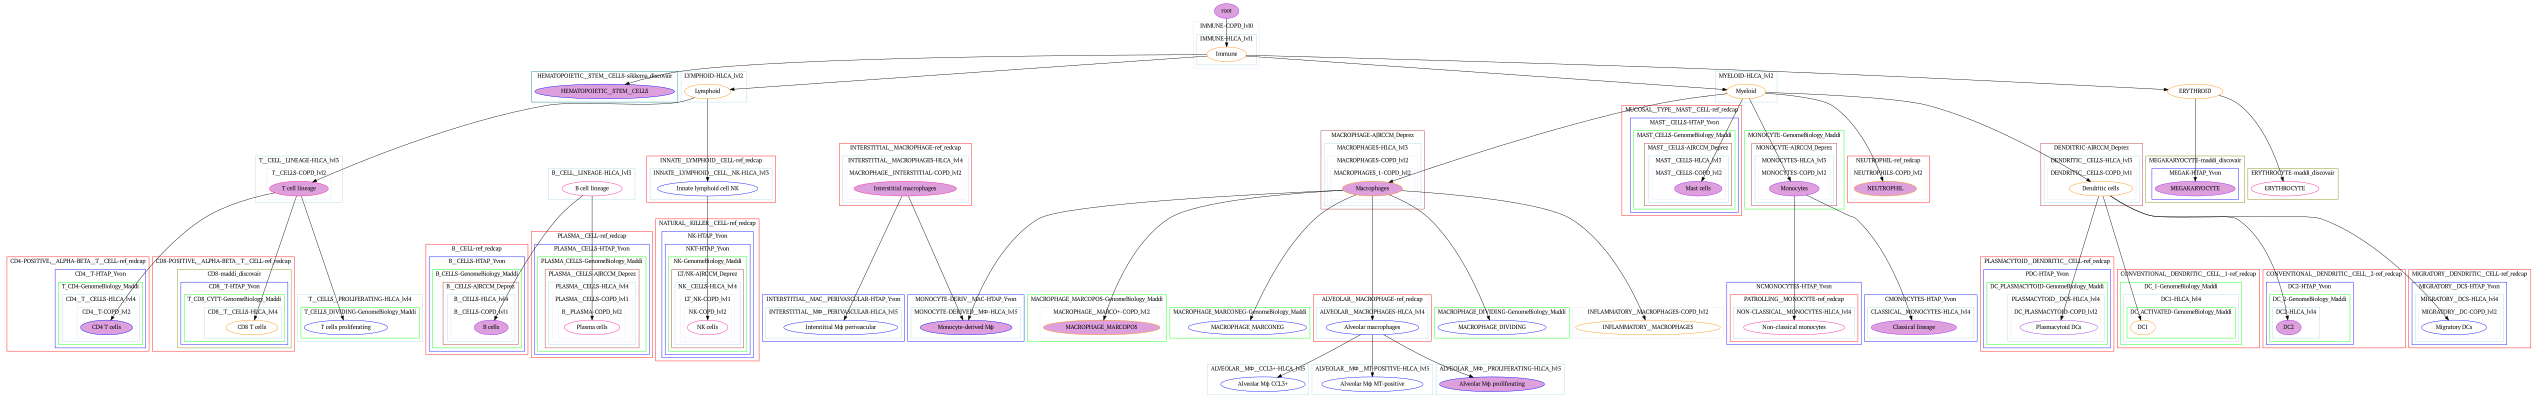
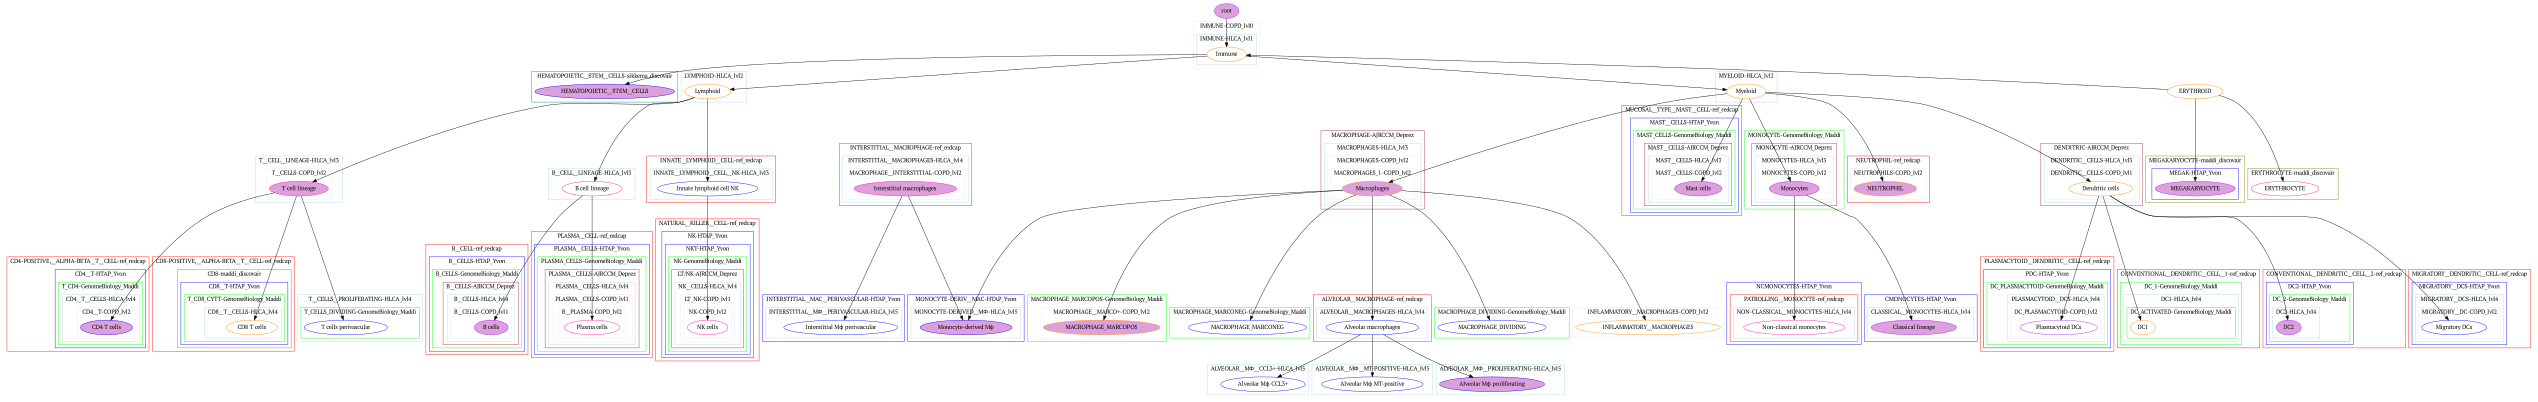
  digraph {
    fontname="PT Serif"
    node [color=blue fillcolor=white fontname="PT Serif" style=filled]
    edge [fontname="PT Serif"]
    n1 [fillcolor=plum height=0.5 label=HEMATOPOIETIC__STEM__CELLS width=4.7482]
    n2 [color=darkorange height=0.5 label=Immune width=1.354]
    n3 [color=deeppink height=0.5 label=ERYTHROCYTE width=2.3109]
    n4 [color=purple fillcolor=plum height=0.5 label=MEGAKARYOCYTE width=2.7261]
    n5 [color=darkorange height=0.5 label=Lymphoid width=1.5707]
    n6 [color=deeppink height=0.5 label="B cell lineage" width=2.0401]
    n7 [color=purple fillcolor=plum height=0.5 label="B cells" width=1.1555]
    n8 [color=deeppink height=0.5 label="Plasma cells" width=1.8957]
    n9 [height=0.5 label="Innate lymphoid cell NK" width=3.4122]
    n10 [color=deeppink height=0.5 label="NK cells" width=1.3721]
    n11 [color=deeppink fillcolor=plum height=0.5 label="T cell lineage" width=2.004]
    n12 [fillcolor=plum height=0.5 label="CD4 T cells" width=1.7693]
    n13 [color=darkorange height=0.5 label="CD8 T cells" width=1.7693]
-   n14 [height=0.5 label="T cells proliferating" width=2.8345]
+   n14 [height=0.5 label="T cells perivascular" width=2.8345]
    n15 [color=darkorange height=0.5 label=Myeloid width=1.336]
    n16 [color=darkorange height=0.5 label="Dendritic cells" width=2.1665]
    n17 [color=darkorange height=0.5 label=DC1 width=0.84854]
    n18 [color=purple fillcolor=plum height=0.5 label=DC2 width=0.84854]
    n19 [height=0.5 label="Migratory DCs" width=2.2026]
    n20 [color=purple height=0.5 label="Plasmacytoid DCs" width=2.6359]
    n21 [color=darkorange fillcolor=plum height=0.5 label=Macrophages width=2.0401]
    n22 [color=darkorange fillcolor=plum height=0.5 label=MACROPHAGE_MARCOPOS width=3.9719]
    n23 [height=0.5 label=MACROPHAGE_MARCONEG width=4.026]
    n24 [height=0.5 label="Alveolar macrophages" width=3.1594]
    n25 [height=0.5 label="Alveolar Mφ CCL3+" width=2.8706]
    n26 [height=0.5 label="Alveolar Mφ MT-positive" width=3.4483]
    n27 [fillcolor=plum height=0.5 label="Alveolar Mφ proliferating" width=3.5747]
    n28 [color=deeppink fillcolor=plum height=0.5 label="Interstitial macrophages" width=3.4844]
    n29 [height=0.5 label="Interstitial Mφ perivascular" width=3.8816]
    n30 [fillcolor=plum height=0.5 label="Monocyte-derived Mφ" width=3.1233]
    n31 [height=0.5 label=MACROPHAGE_DIVIDING width=3.683]
    n32 [color=darkorange height=0.5 label=INFLAMMATORY__MACROPHAGES width=4.9107]
    n33 [color=purple fillcolor=plum height=0.5 label="Mast cells" width=1.6068]
    n34 [color=purple fillcolor=plum height=0.5 label=Monocytes width=1.6971]
    n35 [color=purple fillcolor=plum height=0.5 label="Classical lineage" width=2.9067]
    n36 [color=deeppink height=0.5 label="Non-classical monocytes" width=3.4483]
    n37 [color=darkorange fillcolor=plum height=0.5 label=NEUTROPHIL width=2.1304]
    ERYTHROID [color=darkorange height=0.5 width=1.8957]
    n39 [color=purple fillcolor=plum height=0.5 label=root width=0.83048]
    subgraph cluster_1 {
      color=teal
      label="HEMATOPOIETIC__STEM__CELLS-sikkema_discovair"
      n1
    }
    subgraph cluster_2 {
      color=lavender
      label="IMMUNE-COPD_lvl0"
      subgraph cluster_3 {
        color=lightblue
        label="IMMUNE-HLCA_lvl1"
        n2
      }
    }
    subgraph cluster_4 {
      color=olive
      label="ERYTHROCYTE-maddi_discovair"
      n3
    }
    subgraph cluster_5 {
      color=olive
      label="MEGAKARYOCYTE-maddi_discovair"
      subgraph cluster_6 {
        color=blue
        label="MEGAK-HTAP_Yvon"
        n4
      }
    }
    subgraph cluster_7 {
      color=lightblue
      label="LYMPHOID-HLCA_lvl2"
      n5
    }
    subgraph cluster_8 {
      color=lightblue
      label="B__CELL__LINEAGE-HLCA_lvl3"
      n6
    }
    subgraph cluster_9 {
      color=red
      label="B__CELL-ref_redcap"
      subgraph cluster_10 {
        color=blue
        label="B__CELLS-HTAP_Yvon"
        subgraph cluster_11 {
          color=green
          label="B_CELLS-GenomeBiology_Maddi"
          subgraph cluster_12 {
            color=brown
            label="B__CELLS-AJRCCM_Deprez"
            subgraph cluster_13 {
              color=lightblue
              label="B__CELLS-HLCA_lvl4"
              subgraph cluster_14 {
                color=lavender
                label="B__CELLS-COPD_lvl1"
                n7
              }
            }
          }
        }
      }
    }
    subgraph cluster_15 {
      color=red
      label="PLASMA__CELL-ref_redcap"
      subgraph cluster_16 {
        color=blue
        label="PLASMA__CELLS-HTAP_Yvon"
        subgraph cluster_17 {
          color=green
          label="PLASMA_CELLS-GenomeBiology_Maddi"
          subgraph cluster_18 {
            color=brown
            label="PLASMA__CELLS-AJRCCM_Deprez"
            subgraph cluster_19 {
              color=lightblue
              label="PLASMA__CELLS-HLCA_lvl4"
              subgraph cluster_20 {
                color=lavender
                label="PLASMA__CELLS-COPD_lvl1"
                subgraph cluster_21 {
                  color=lavender
                  label="B__PLASMA-COPD_lvl2"
                  n8
                }
              }
            }
          }
        }
      }
    }
    subgraph cluster_22 {
      color=red
      label="INNATE__LYMPHOID__CELL-ref_redcap"
      subgraph cluster_23 {
        color=lightblue
        label="INNATE__LYMPHOID__CELL__NK-HLCA_lvl3"
        n9
      }
    }
    subgraph cluster_24 {
      color=red
      label="NATURAL__KILLER__CELL-ref_redcap"
      subgraph cluster_25 {
        color=blue
        label="NK-HTAP_Yvon"
        subgraph cluster_26 {
          color=blue
          label="NKT-HTAP_Yvon"
          subgraph cluster_27 {
            color=green
            label="NK-GenomeBiology_Maddi"
            subgraph cluster_28 {
              color=brown
              label="LT/NK-AJRCCM_Deprez"
              subgraph cluster_29 {
                color=lightblue
                label="NK__CELLS-HLCA_lvl4"
                subgraph cluster_30 {
                  color=lavender
                  label="LT_NK-COPD_lvl1"
                  subgraph cluster_31 {
                    color=lavender
                    label="NK-COPD_lvl2"
                    n10
                  }
                }
              }
            }
          }
        }
      }
    }
    subgraph cluster_32 {
      color=lightblue
      label="T__CELL__LINEAGE-HLCA_lvl3"
      subgraph cluster_33 {
        color=lavender
        label="T__CELLS-COPD_lvl2"
        n11
      }
    }
    subgraph cluster_34 {
      color=red
      label="CD4-POSITIVE,__ALPHA-BETA__T__CELL-ref_redcap"
      subgraph cluster_35 {
        color=blue
        label="CD4__T-HTAP_Yvon"
        subgraph cluster_36 {
          color=green
          label="T_CD4-GenomeBiology_Maddi"
          subgraph cluster_37 {
            color=lightblue
            label="CD4__T__CELLS-HLCA_lvl4"
            subgraph cluster_38 {
              color=lavender
              label="CD4__T-COPD_lvl2"
              n12
            }
          }
        }
      }
    }
    subgraph cluster_39 {
      color=red
      label="CD8-POSITIVE,__ALPHA-BETA__T__CELL-ref_redcap"
      subgraph cluster_40 {
        color=olive
        label="CD8-maddi_discovair"
        subgraph cluster_41 {
          color=blue
          label="CD8__T-HTAP_Yvon"
          subgraph cluster_42 {
            color=green
            label="T_CD8_CYTT-GenomeBiology_Maddi"
            subgraph cluster_43 {
              color=lightblue
              label="CD8__T__CELLS-HLCA_lvl4"
              n13
            }
          }
        }
      }
    }
    subgraph cluster_44 {
      color=lightblue
      label="T__CELLS__PROLIFERATING-HLCA_lvl4"
      subgraph cluster_45 {
        color=green
        label="T_CELLS_DIVIDING-GenomeBiology_Maddi"
        n14
      }
    }
    subgraph cluster_46 {
      color=lightblue
      label="MYELOID-HLCA_lvl2"
      n15
    }
    subgraph cluster_47 {
      color=brown
      label="DENDITRIC-AJRCCM_Deprez"
      subgraph cluster_48 {
        color=lightblue
        label="DENDRITIC__CELLS-HLCA_lvl3"
        subgraph cluster_49 {
          color=lavender
          label="DENDRITIC__CELLS-COPD_lvl1"
          n16
        }
      }
    }
    subgraph cluster_50 {
      color=red
      label="CONVENTIONAL__DENDRITIC__CELL__1-ref_redcap"
      subgraph cluster_51 {
        color=green
        label="DC_1-GenomeBiology_Maddi"
        subgraph cluster_52 {
          color=lightblue
          label="DC1-HLCA_lvl4"
          subgraph cluster_53 {
            color=green
            label="DC_ACTIVATED-GenomeBiology_Maddi"
            n17
          }
        }
      }
    }
    subgraph cluster_54 {
      color=red
      label="CONVENTIONAL__DENDRITIC__CELL__2-ref_redcap"
      subgraph cluster_55 {
        color=blue
        label="DC2-HTAP_Yvon"
        subgraph cluster_56 {
          color=green
          label="DC_2-GenomeBiology_Maddi"
          subgraph cluster_57 {
            color=lightblue
            label="DC2-HLCA_lvl4"
            n18
          }
        }
      }
    }
    subgraph cluster_58 {
      color=red
      label="MIGRATORY__DENDRITIC__CELL-ref_redcap"
      subgraph cluster_59 {
        color=blue
        label="MIGRATORY__DCS-HTAP_Yvon"
        subgraph cluster_60 {
          color=lightblue
          label="MIGRATORY__DCS-HLCA_lvl4"
          subgraph cluster_61 {
            color=lavender
            label="MIGRATORY__DC-COPD_lvl2"
            n19
          }
        }
      }
    }
    subgraph cluster_62 {
      color=red
      label="PLASMACYTOID__DENDRITIC__CELL-ref_redcap"
      subgraph cluster_63 {
        color=blue
        label="PDC-HTAP_Yvon"
        subgraph cluster_64 {
          color=green
          label="DC_PLASMACYTOID-GenomeBiology_Maddi"
          subgraph cluster_65 {
            color=lightblue
            label="PLASMACYTOID__DCS-HLCA_lvl4"
            subgraph cluster_66 {
              color=lavender
              label="DC_PLASMACYTOID-COPD_lvl2"
              n20
            }
          }
        }
      }
    }
    subgraph cluster_67 {
      color=brown
      label="MACROPHAGE-AJRCCM_Deprez"
      subgraph cluster_68 {
        color=lightblue
        label="MACROPHAGES-HLCA_lvl3"
        subgraph cluster_69 {
          color=lavender
          label="MACROPHAGES-COPD_lvl2"
          subgraph cluster_70 {
            color=lavender
            label="MACROPHAGES_1-COPD_lvl2"
            n21
          }
        }
      }
    }
    subgraph cluster_71 {
      color=green
      label="MACROPHAGE_MARCOPOS-GenomeBiology_Maddi"
      subgraph cluster_72 {
        color=lavender
        label="MACROPHAGE__MARCO+-COPD_lvl2"
        n22
      }
    }
    subgraph cluster_73 {
      color=green
      label="MACROPHAGE_MARCONEG-GenomeBiology_Maddi"
      n23
    }
    subgraph cluster_74 {
      color=red
      label="ALVEOLAR__MACROPHAGE-ref_redcap"
      subgraph cluster_75 {
        color=lightblue
        label="ALVEOLAR__MACROPHAGES-HLCA_lvl4"
        n24
      }
    }
    subgraph cluster_76 {
      color=lightblue
      label="ALVEOLAR__MΦ__CCL3+-HLCA_lvl5"
      n25
    }
    subgraph cluster_77 {
      color=lightblue
      label="ALVEOLAR__MΦ__MT-POSITIVE-HLCA_lvl5"
      n26
    }
    subgraph cluster_78 {
      color=lightblue
      label="ALVEOLAR__MΦ__PROLIFERATING-HLCA_lvl5"
      n27
    }
    subgraph cluster_79 {
      color=red
      label="INTERSTITIAL__MACROPHAGE-ref_redcap"
      subgraph cluster_80 {
        color=lightblue
        label="INTERSTITIAL__MACROPHAGES-HLCA_lvl4"
        subgraph cluster_81 {
          color=lavender
          label="MACROPHAGE__INTERSTITIAL-COPD_lvl2"
          n28
        }
      }
    }
    subgraph cluster_82 {
      color=blue
      label="INTERSTITIAL__MAC__PERIVASCULAR-HTAP_Yvon"
      subgraph cluster_83 {
        color=lightblue
        label="INTERSTITIAL__MΦ__PERIVASCULAR-HLCA_lvl5"
        n29
      }
    }
    subgraph cluster_84 {
      color=blue
      label="MONOCYTE-DERIV__MAC-HTAP_Yvon"
      subgraph cluster_85 {
        color=lightblue
        label="MONOCYTE-DERIVED__MΦ-HLCA_lvl5"
        n30
      }
    }
    subgraph cluster_86 {
      color=green
      label="MACROPHAGE_DIVIDING-GenomeBiology_Maddi"
      n31
    }
    subgraph cluster_87 {
      color=lavender
      label="INFLAMMATORY__MACROPHAGES-COPD_lvl2"
      n32
    }
    subgraph cluster_88 {
      color=red
      label="MUCOSAL__TYPE__MAST__CELL-ref_redcap"
      subgraph cluster_89 {
        color=blue
        label="MAST__CELLS-HTAP_Yvon"
        subgraph cluster_90 {
          color=green
          label="MAST_CELLS-GenomeBiology_Maddi"
          subgraph cluster_91 {
            color=brown
            label="MAST__CELLS-AJRCCM_Deprez"
            subgraph cluster_92 {
              color=lightblue
              label="MAST__CELLS-HLCA_lvl3"
              subgraph cluster_93 {
                color=lavender
                label="MAST__CELLS-COPD_lvl2"
                n33
              }
            }
          }
        }
      }
    }
    subgraph cluster_94 {
      color=green
      label="MONOCYTE-GenomeBiology_Maddi"
      subgraph cluster_95 {
        color=brown
        label="MONOCYTE-AJRCCM_Deprez"
        subgraph cluster_96 {
          color=lightblue
          label="MONOCYTES-HLCA_lvl3"
          subgraph cluster_97 {
            color=lavender
            label="MONOCYTES-COPD_lvl2"
            n34
          }
        }
      }
    }
    subgraph cluster_98 {
      color=blue
      label="CMONOCYTES-HTAP_Yvon"
      subgraph cluster_99 {
        color=lightblue
        label="CLASSICAL__MONOCYTES-HLCA_lvl4"
        n35
      }
    }
    subgraph cluster_100 {
      color=blue
      label="NCMONOCYTES-HTAP_Yvon"
      subgraph cluster_101 {
        color=red
        label="PATROLLING__MONOCYTE-ref_redcap"
        subgraph cluster_102 {
          color=lightblue
          label="NON-CLASSICAL__MONOCYTES-HLCA_lvl4"
          n36
        }
      }
    }
    subgraph cluster_103 {
      color=red
      label="NEUTROPHIL-ref_redcap"
      subgraph cluster_104 {
        color=lavender
        label="NEUTROPHILS-COPD_lvl2"
        n37
      }
    }
    n2 -> n1
    n2 -> n5
    n2 -> n15
-   n2 -> ERYTHROID
+   ERYTHROID -> n2
+   n5 -> n6
    n5 -> n9
    n5 -> n11
    n6 -> n7
    n6 -> n8
    n9 -> n10
    n11 -> n12
    n11 -> n13
    n11 -> n14
    n15 -> n16
    n15 -> n21
    n15 -> n33
    n15 -> n34
    n15 -> n37
    n16 -> n17
    n16 -> n18
    n16 -> n19
    n16 -> n20
    n21 -> n22
    n21 -> n23
    n21 -> n24
    n21 -> n30
    n21 -> n31
    n21 -> n32
    n24 -> n25
    n24 -> n26
    n24 -> n27
    n28 -> n29
    n28 -> n30
    n34 -> n35
    n34 -> n36
    ERYTHROID -> n3
    ERYTHROID -> n4
    n39 -> n2
  }
